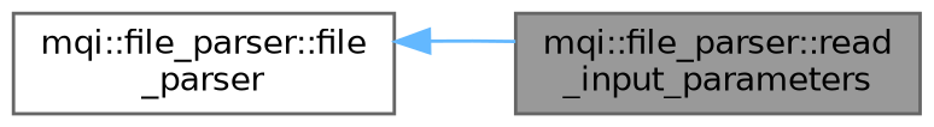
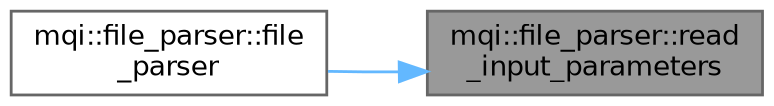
  digraph {
    rankdir=RL
    node [fontname=Helvetica fontsize=10 shape=box style=filled]
    n1 [color=gray40 fillcolor=grey60 fontcolor=black height=0.2 label="mqi::file_parser::read\l_input_parameters" width=0.4]
    n2 [color=grey40 fillcolor=white height=0.2 label="mqi::file_parser::file\l_parser" width=0.4]
-   n2 -> n1 [color=steelblue1 dir=back fontname=Helvetica fontsize=10 labelfontname=Helvetica labelfontsize=10 style=solid]
+   n1 -> n2 [color=steelblue1 dir=back fontname=Helvetica fontsize=10 labelfontname=Helvetica labelfontsize=10 style=solid]
  }
